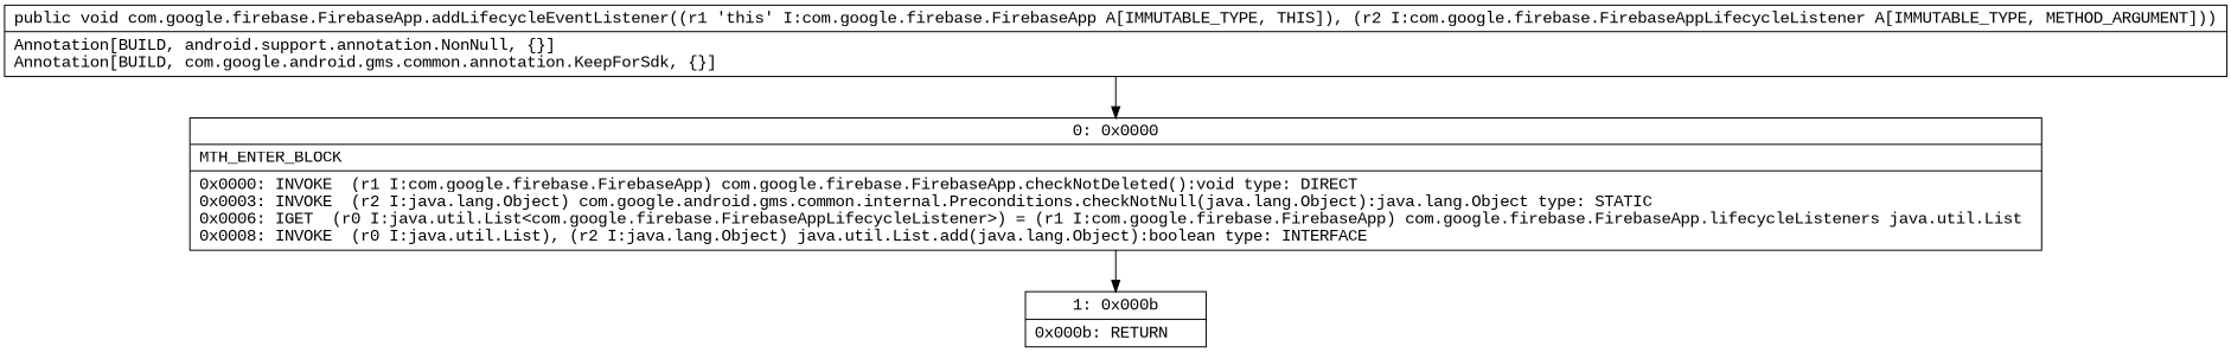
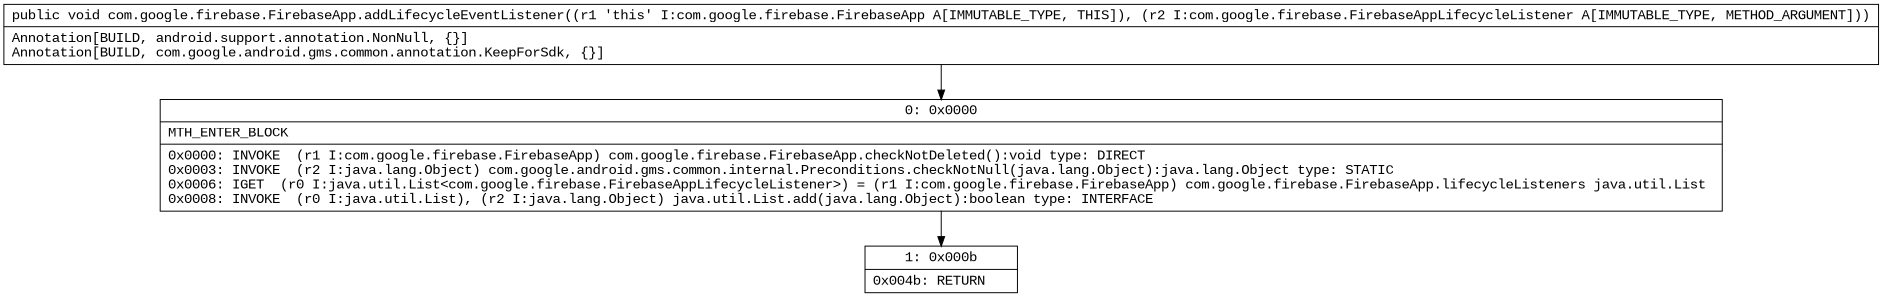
  digraph {
    fontname="Liberation Mono"
    node [shape=record fontname="Liberation Mono"]
    edge [fontname="Liberation Mono"]
    n1 [label="{0\:\ 0x0000|MTH_ENTER_BLOCK\l|0x0000: INVOKE  (r1 I:com.google.firebase.FirebaseApp) com.google.firebase.FirebaseApp.checkNotDeleted():void type: DIRECT \l0x0003: INVOKE  (r2 I:java.lang.Object) com.google.android.gms.common.internal.Preconditions.checkNotNull(java.lang.Object):java.lang.Object type: STATIC \l0x0006: IGET  (r0 I:java.util.List\<com.google.firebase.FirebaseAppLifecycleListener\>) = (r1 I:com.google.firebase.FirebaseApp) com.google.firebase.FirebaseApp.lifecycleListeners java.util.List \l0x0008: INVOKE  (r0 I:java.util.List), (r2 I:java.lang.Object) java.util.List.add(java.lang.Object):boolean type: INTERFACE \l}"]
-   n2 [label="{1\:\ 0x000b|0x000b: RETURN   \l}"]
+   n2 [label="{1\:\ 0x000b|0x004b: RETURN   \l}"]
    n3 [label="{public void com.google.firebase.FirebaseApp.addLifecycleEventListener((r1 'this' I:com.google.firebase.FirebaseApp A[IMMUTABLE_TYPE, THIS]), (r2 I:com.google.firebase.FirebaseAppLifecycleListener A[IMMUTABLE_TYPE, METHOD_ARGUMENT]))  | Annotation[BUILD, android.support.annotation.NonNull, \{\}]\lAnnotation[BUILD, com.google.android.gms.common.annotation.KeepForSdk, \{\}]\l}"]
    n1 -> n2
    n3 -> n1
  }
